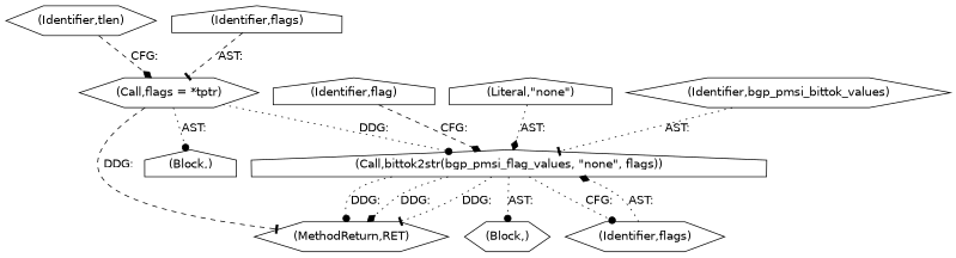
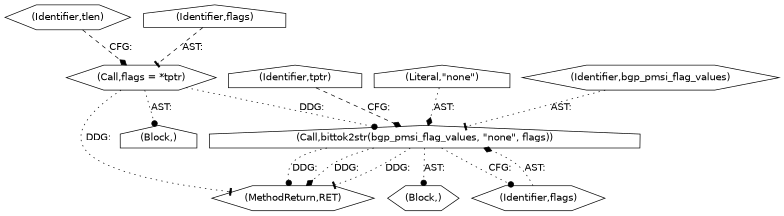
  digraph {
    fontname="DejaVu Sans"
    node [fontname="DejaVu Sans" shape=hexagon]
    edge [arrowhead=dot fontname="DejaVu Sans" style=dotted]
    n1 [label="(Call,flags = *tptr)"]
    n2 [label="(Call,bittok2str(bgp_pmsi_flag_values, \"none\", flags))" shape=house]
    n3 [label="(Block,)" shape=house]
    n4 [label="(MethodReturn,RET)"]
    n5 [label="(Block,)"]
    n6 [label="(Identifier,flags)"]
-   n7 [label="(Identifier,flag)" shape=house]
+   n7 [label="(Identifier,tptr)" shape=house]
    n8 [label="(Literal,\"none\")" shape=house]
-   n9 [label="(Identifier,bgp_pmsi_bittok_values)"]
+   n9 [label="(Identifier,bgp_pmsi_flag_values)"]
    n10 [label="(Identifier,tlen)"]
    n11 [label="(Identifier,flags)" shape=house]
    n1 -> n2 [label="DDG: "]
    n1 -> n3 [label="AST: "]
-   n1 -> n4 [arrowhead=tee label="DDG: " style=dashed]
+   n1 -> n4 [arrowhead=tee label="DDG: "]
    n2 -> n4 [arrowhead=tee label="DDG: "]
    n2 -> n4 [label="DDG: "]
    n2 -> n4 [arrowhead=diamond label="DDG: "]
    n2 -> n5 [label="AST: "]
    n2 -> n6 [label="CFG: "]
    n6 -> n2 [arrowhead=diamond label="AST: "]
    n7 -> n2 [arrowhead=diamond label="CFG: " style=dashed]
    n8 -> n2 [arrowhead=diamond label="AST: "]
    n9 -> n2 [arrowhead=tee label="AST: "]
    n10 -> n1 [arrowhead=diamond label="CFG: " style=dashed]
    n11 -> n1 [arrowhead=tee label="AST: " style=dashed]
  }
